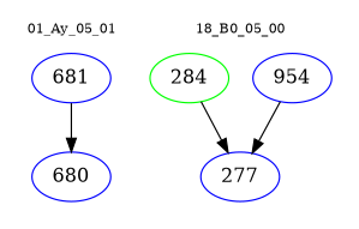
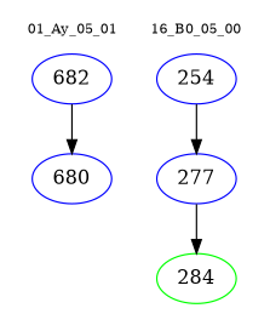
  digraph {
    node [color=blue]
    edge [color=black]
-   n1 [label=681]
+   n1 [label=682]
    n2 [label=680]
    n3 [label=277]
-   n4 [label=954]
+   n4 [label=254]
    n5 [color=green label=284]
    subgraph cluster_1 {
      color=white
      fontsize=10
      label="01_Ay_05_01"
      n1
      n2
    }
    subgraph cluster_2 {
      color=white
      fontsize=10
-     label="18_B0_05_00"
+     label="16_B0_05_00"
      n3
      n4
      n5
    }
    n1 -> n2
-   n5 -> n3
+   n3 -> n5
    n4 -> n3
  }
